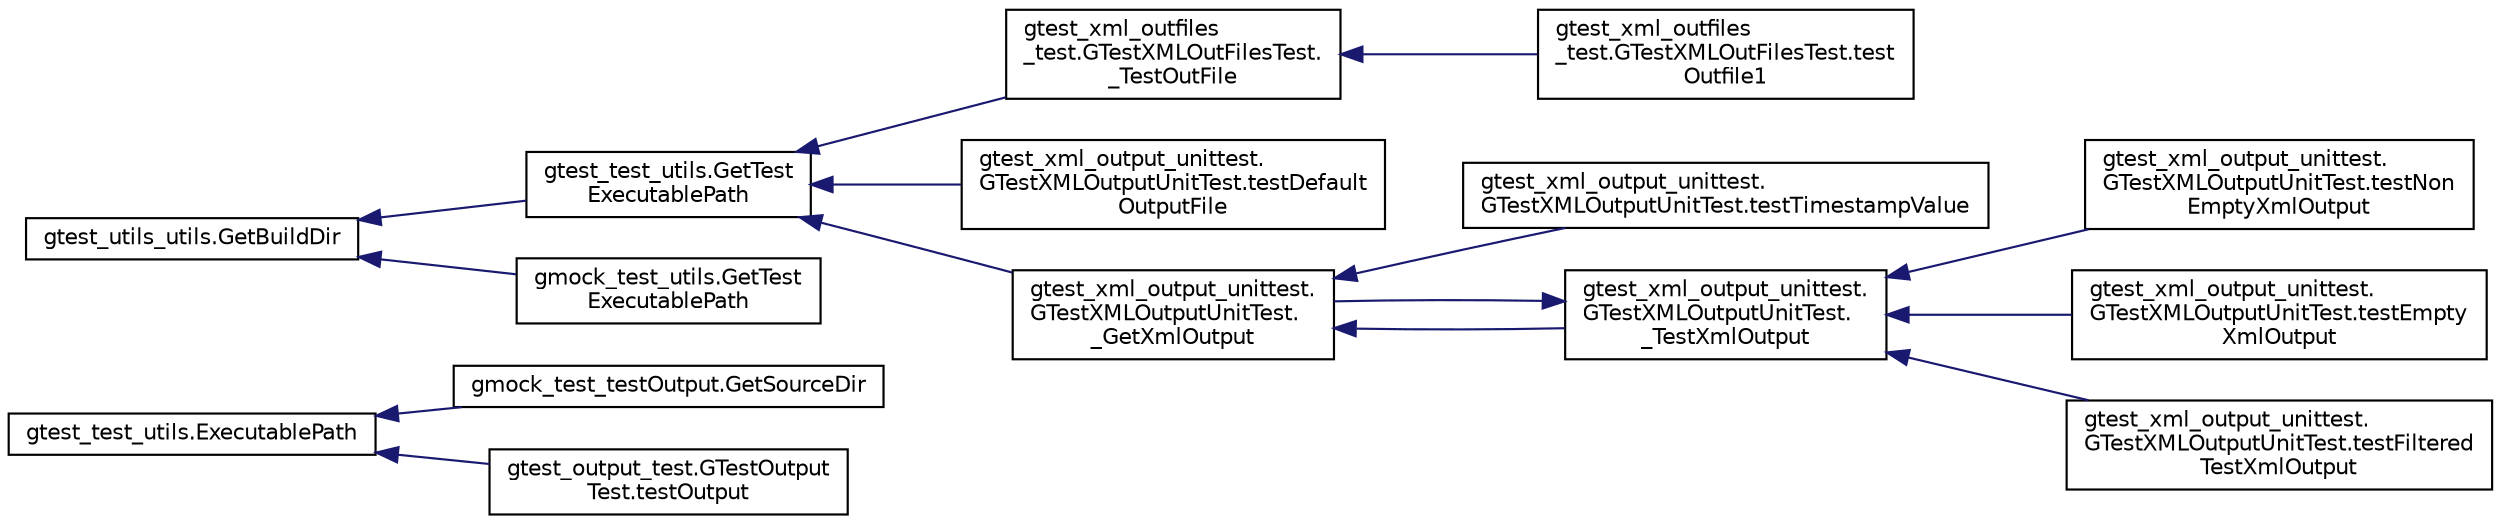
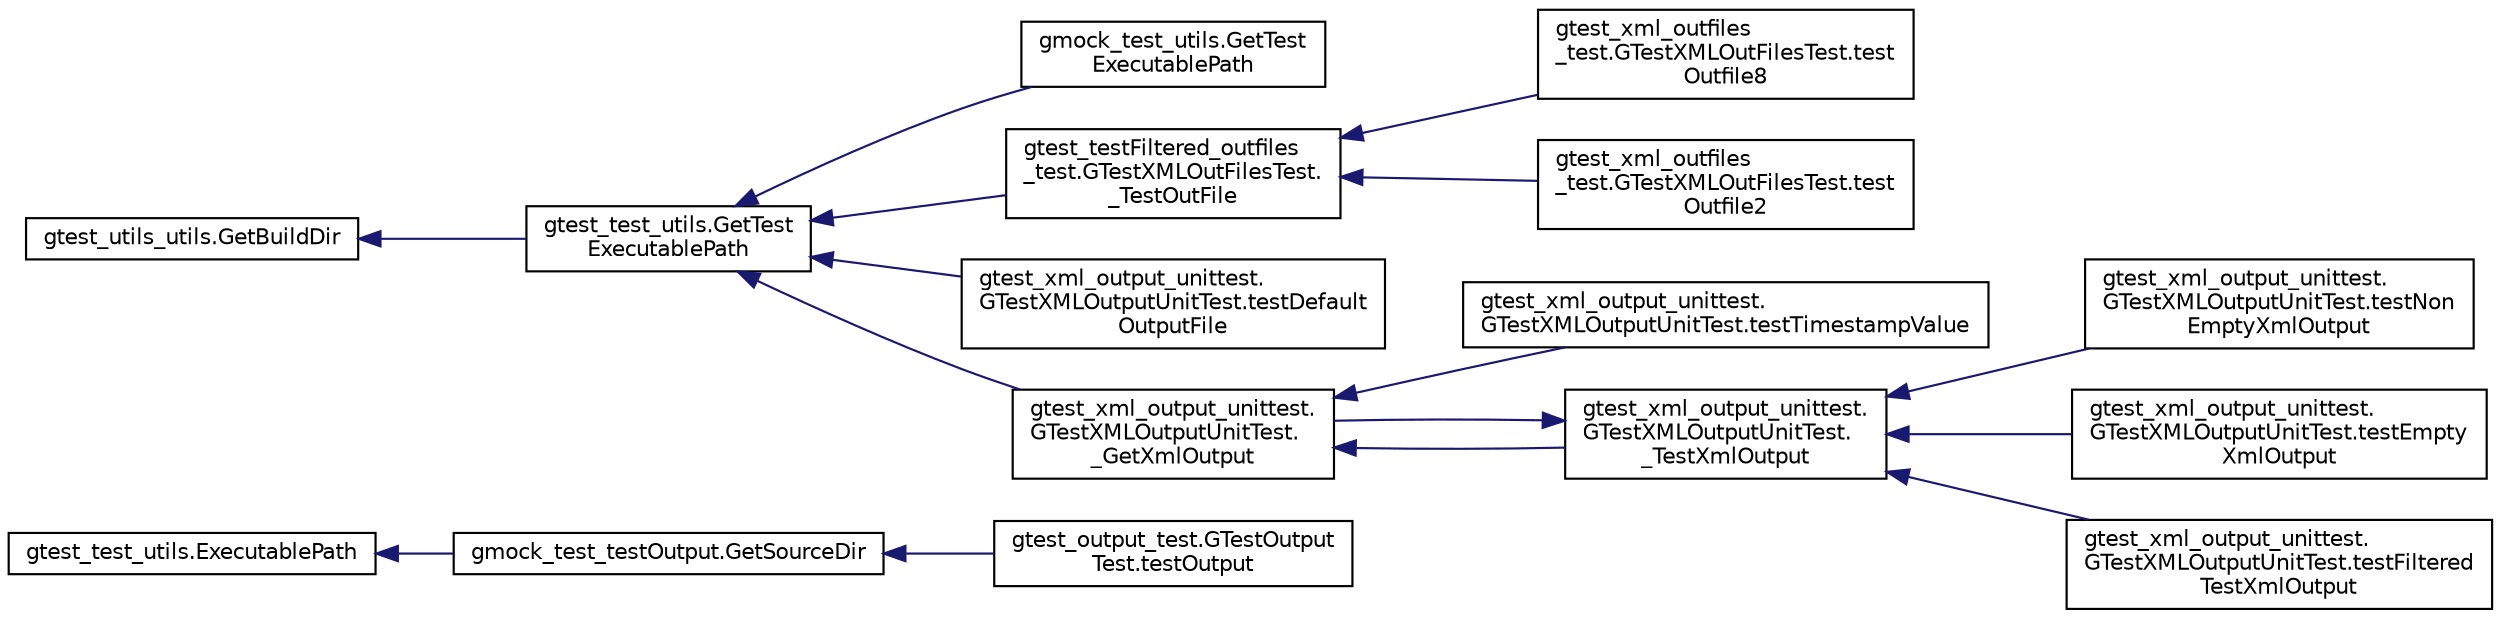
  digraph {
    rankdir=LR
    node [color=black fillcolor=white fontname=Helvetica fontsize=10 shape=record style=filled]
    edge [color=midnightblue dir=back fontname=Helvetica fontsize=10 labelfontname=Helvetica labelfontsize=10 style=solid]
    n1 [height=0.2 label="gtest_test_utils.ExecutablePath" width=0.4]
    n2 [height=0.2 label="gmock_test_testOutput.GetSourceDir" width=0.4]
    n3 [height=0.2 label="gtest_output_test.GTestOutput\lTest.testOutput" width=0.4]
    n4 [height=0.2 label="gtest_utils_utils.GetBuildDir" width=0.4]
    n5 [height=0.2 label="gtest_test_utils.GetTest\lExecutablePath" width=0.4]
    n6 [height=0.2 label="gmock_test_utils.GetTest\lExecutablePath" width=0.4]
-   n7 [height=0.2 label="gtest_xml_outfiles\l_test.GTestXMLOutFilesTest.\l_TestOutFile" width=0.4]
+   n7 [height=0.2 label="gtest_testFiltered_outfiles\l_test.GTestXMLOutFilesTest.\l_TestOutFile" width=0.4]
    n8 [height=0.2 label="gtest_xml_output_unittest.\lGTestXMLOutputUnitTest.testDefault\lOutputFile" width=0.4]
    n9 [height=0.2 label="gtest_xml_output_unittest.\lGTestXMLOutputUnitTest.\l_GetXmlOutput" width=0.4]
-   n10 [height=0.2 label="gtest_xml_outfiles\l_test.GTestXMLOutFilesTest.test\lOutfile1" width=0.4]
+   n10 [height=0.2 label="gtest_xml_outfiles\l_test.GTestXMLOutFilesTest.test\lOutfile8" width=0.4]
+   n11 [height=0.2 label="gtest_xml_outfiles\l_test.GTestXMLOutFilesTest.test\lOutfile2" width=0.4]
    n12 [height=0.2 label="gtest_xml_output_unittest.\lGTestXMLOutputUnitTest.testTimestampValue" width=0.4]
    n13 [height=0.2 label="gtest_xml_output_unittest.\lGTestXMLOutputUnitTest.\l_TestXmlOutput" width=0.4]
    n14 [height=0.2 label="gtest_xml_output_unittest.\lGTestXMLOutputUnitTest.testNon\lEmptyXmlOutput" width=0.4]
    n15 [height=0.2 label="gtest_xml_output_unittest.\lGTestXMLOutputUnitTest.testEmpty\lXmlOutput" width=0.4]
    n16 [height=0.2 label="gtest_xml_output_unittest.\lGTestXMLOutputUnitTest.testFiltered\lTestXmlOutput" width=0.4]
    n1 -> n2
-   n1 -> n3
+   n2 -> n3
    n4 -> n5
-   n4 -> n6
+   n5 -> n6
    n5 -> n7
    n5 -> n8
    n5 -> n9
    n7 -> n10
+   n7 -> n11
    n9 -> n12
    n9 -> n13
    n13 -> n9
    n13 -> n14
    n13 -> n15
    n13 -> n16
  }
